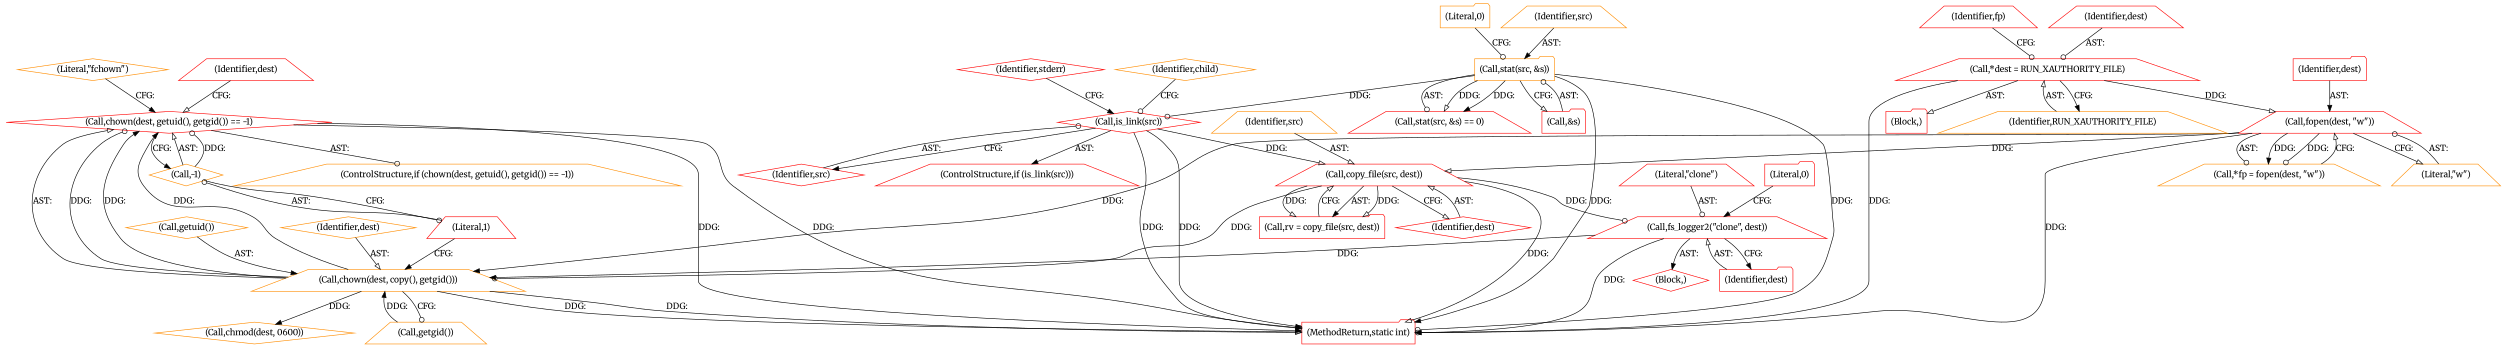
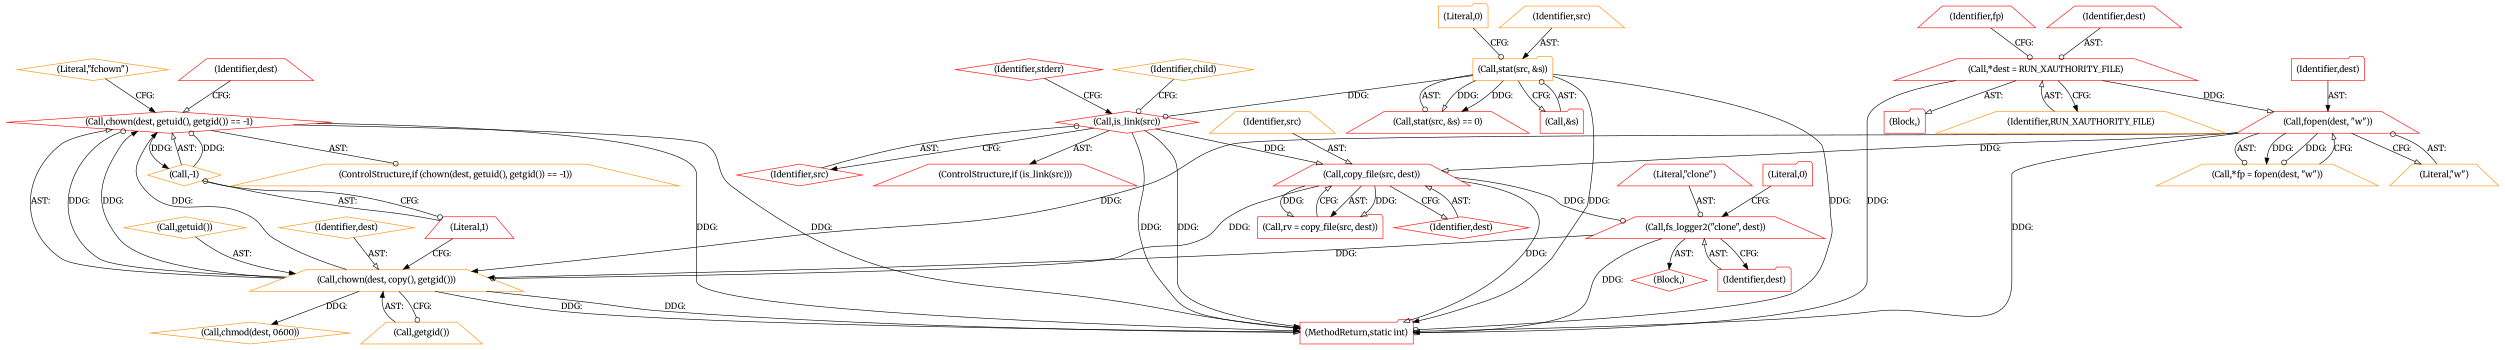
  digraph {
    fontname=Merriweather
    node [color=red fontname=Merriweather shape=trapezium]
    edge [arrowhead=normal fontname=Merriweather]
    n1 [label="(Call,chown(dest, getuid(), getgid()) == -1)" shape=diamond]
    n2 [color=darkorange label="(Call,-1)" shape=diamond]
    n3 [color=darkorange label="(ControlStructure,if (chown(dest, getuid(), getgid()) == -1))"]
    n4 [label="(MethodReturn,static int)" shape=folder]
    n5 [label="(Literal,1)"]
    n6 [color=darkorange label="(Call,chown(dest, copy(), getgid()))"]
    n7 [color=darkorange label="(Call,chmod(dest, 0600))" shape=diamond]
    n8 [color=darkorange label="(Call,getgid())"]
    n9 [label="(Call,copy_file(src, dest))"]
    n10 [label="(Call,fs_logger2(\"clone\", dest))"]
    n11 [label="(Identifier,dest)" shape=diamond]
    n12 [label="(Call,rv = copy_file(src, dest))" shape=folder]
    n13 [label="(Block,)" shape=diamond]
    n14 [label="(Identifier,dest)" shape=folder]
    n15 [label="(Call,is_link(src))" shape=diamond]
    n16 [label="(Identifier,src)" shape=diamond]
    n17 [label="(ControlStructure,if (is_link(src)))"]
    n18 [color=darkorange label="(Call,stat(src, &s))" shape=folder]
    n19 [label="(Call,&s)" shape=folder]
    n20 [label="(Call,stat(src, &s) == 0)"]
    n21 [label="(Call,fopen(dest, \"w\"))"]
    n22 [color=darkorange label="(Call,*fp = fopen(dest, \"w\"))"]
    n23 [color=darkorange label="(Literal,\"w\")"]
    n24 [label="(Call,*dest = RUN_XAUTHORITY_FILE)"]
    n25 [color=darkorange label="(Identifier,RUN_XAUTHORITY_FILE)"]
    n26 [label="(Block,)" shape=folder]
    n27 [color=darkorange label="(Identifier,dest)" shape=diamond]
    n28 [color=darkorange label="(Literal,\"fchown\")" shape=diamond]
    n29 [label="(Identifier,dest)"]
    n30 [color=darkorange label="(Identifier,child)" shape=diamond]
    n31 [label="(Identifier,fp)"]
    n32 [label="(Literal,0)" shape=folder]
    n33 [label="(Literal,\"clone\")"]
    n34 [color=darkorange label="(Call,getuid())" shape=diamond]
    n35 [color=darkorange label="(Literal,0)" shape=folder]
    n36 [label="(Identifier,stderr)" shape=diamond]
    n37 [label="(Identifier,dest)" shape=folder]
    n38 [color=darkorange label="(Identifier,src)"]
    n39 [label="(Identifier,dest)"]
    n40 [color=darkorange label="(Identifier,src)"]
-   n1 -> n2 [label="CFG: "]
+   n1 -> n2 [label="DDG: "]
    n1 -> n3 [arrowhead=odot label="AST: "]
    n1 -> n4 [arrowhead=odot label="DDG: "]
    n1 -> n4 [label="DDG: "]
    n2 -> n1 [arrowhead=onormal label="AST: "]
    n2 -> n1 [arrowhead=odot label="DDG: "]
    n2 -> n5 [arrowhead=odot label="CFG: "]
    n5 -> n2 [arrowhead=odot label="AST: "]
    n5 -> n6 [label="CFG: "]
    n6 -> n1 [arrowhead=onormal label="AST: "]
    n6 -> n1 [arrowhead=odot label="DDG: "]
    n6 -> n1 [label="DDG: "]
    n6 -> n1 [label="DDG: "]
    n6 -> n4 [arrowhead=onormal label="DDG: "]
    n6 -> n4 [arrowhead=onormal label="DDG: "]
    n6 -> n7 [label="DDG: "]
    n6 -> n8 [arrowhead=odot label="CFG: "]
-   n8 -> n6 [label="DDG: "]
+   n8 -> n6 [label="AST: "]
    n9 -> n4 [arrowhead=onormal label="DDG: "]
    n9 -> n6 [arrowhead=odot label="DDG: "]
    n9 -> n10 [arrowhead=odot label="DDG: "]
    n9 -> n11 [arrowhead=onormal label="CFG: "]
    n9 -> n12 [label="AST: "]
    n9 -> n12 [arrowhead=onormal label="DDG: "]
    n9 -> n12 [arrowhead=onormal label="DDG: "]
    n10 -> n4 [label="DDG: "]
    n10 -> n6 [label="DDG: "]
    n10 -> n13 [label="AST: "]
    n10 -> n14 [label="CFG: "]
    n11 -> n9 [arrowhead=onormal label="AST: "]
    n12 -> n9 [arrowhead=onormal label="CFG: "]
    n14 -> n10 [arrowhead=onormal label="AST: "]
    n15 -> n4 [label="DDG: "]
    n15 -> n4 [label="DDG: "]
    n15 -> n9 [arrowhead=onormal label="DDG: "]
    n15 -> n16 [label="CFG: "]
    n15 -> n17 [label="AST: "]
    n16 -> n15 [arrowhead=odot label="AST: "]
    n18 -> n4 [arrowhead=odot label="DDG: "]
    n18 -> n4 [label="DDG: "]
    n18 -> n15 [arrowhead=odot label="DDG: "]
    n18 -> n19 [arrowhead=onormal label="CFG: "]
    n18 -> n20 [arrowhead=odot label="AST: "]
    n18 -> n20 [arrowhead=onormal label="DDG: "]
    n18 -> n20 [label="DDG: "]
    n19 -> n18 [arrowhead=odot label="AST: "]
    n21 -> n4 [arrowhead=onormal label="DDG: "]
    n21 -> n6 [label="DDG: "]
    n21 -> n9 [arrowhead=onormal label="DDG: "]
    n21 -> n22 [arrowhead=odot label="AST: "]
    n21 -> n22 [label="DDG: "]
    n21 -> n22 [arrowhead=odot label="DDG: "]
    n21 -> n23 [arrowhead=onormal label="CFG: "]
    n22 -> n21 [arrowhead=onormal label="CFG: "]
    n23 -> n21 [arrowhead=odot label="AST: "]
    n24 -> n4 [arrowhead=odot label="DDG: "]
    n24 -> n21 [arrowhead=onormal label="DDG: "]
    n24 -> n25 [label="CFG: "]
    n24 -> n26 [arrowhead=onormal label="AST: "]
    n25 -> n24 [arrowhead=onormal label="AST: "]
    n27 -> n6 [arrowhead=onormal label="AST: "]
    n28 -> n1 [label="CFG: "]
    n29 -> n1 [arrowhead=onormal label="CFG: "]
    n30 -> n15 [arrowhead=odot label="CFG: "]
    n31 -> n24 [arrowhead=odot label="CFG: "]
    n32 -> n10 [label="CFG: "]
    n33 -> n10 [arrowhead=odot label="AST: "]
    n34 -> n6 [label="AST: "]
    n35 -> n18 [arrowhead=odot label="CFG: "]
    n36 -> n15 [label="CFG: "]
    n37 -> n21 [label="AST: "]
    n38 -> n18 [label="AST: "]
    n39 -> n24 [arrowhead=odot label="AST: "]
    n40 -> n9 [arrowhead=onormal label="AST: "]
  }
